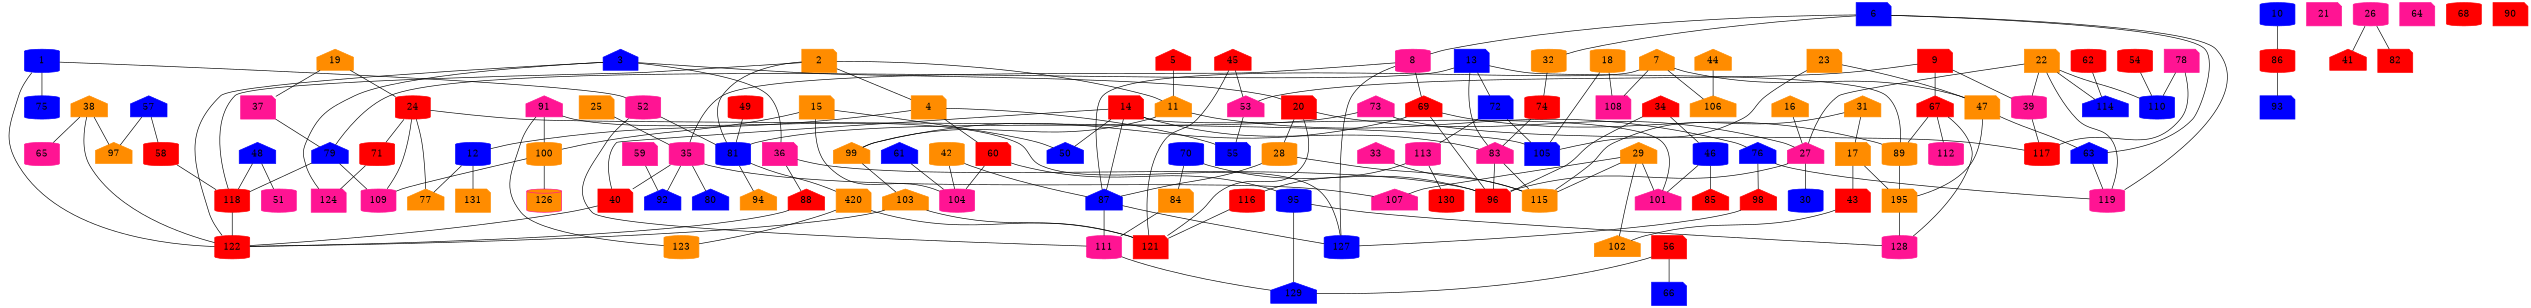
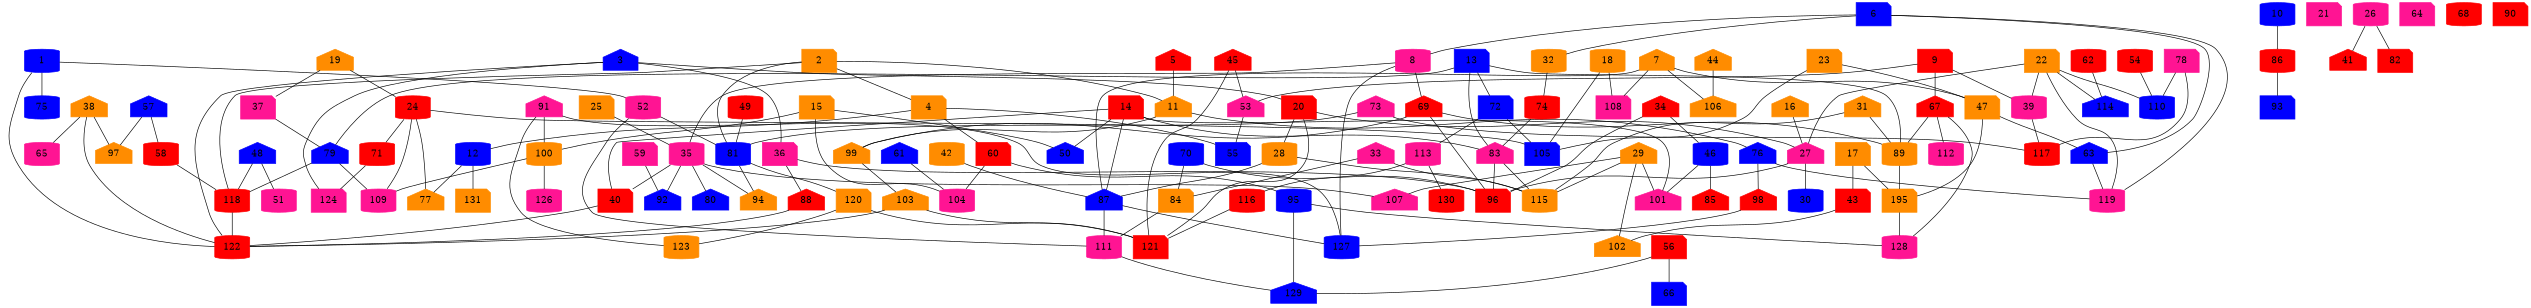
  graph {
    node [color=darkorange shape=cylinder style=filled]
    1 [color=blue]
    52 [color=deeppink]
    75 [color=blue]
    122 [color=red]
    81 [color=blue]
    111 [color=deeppink]
    2 [shape=note]
    4 [shape=note]
    11 [shape=house]
    118 [color=red]
    12 [color=blue]
    55 [color=blue shape=note]
    60 [color=red shape=note]
    76 [color=blue shape=house]
    99 [shape=house]
    94 [shape=house]
-   120 [shape=note label=420]
+   120 [shape=note]
    3 [color=blue shape=house]
    20 [color=red shape=note]
    36 [color=deeppink shape=note]
    124 [color=deeppink shape=note]
    27 [color=deeppink shape=house]
    28
    121 [color=red shape=note]
    96 [color=red shape=note]
    88 [color=red shape=house]
    77 [shape=house]
    131 [shape=note]
    104 [color=deeppink]
    95 [color=blue]
    5 [color=red shape=house]
    6 [color=blue shape=note]
    8 [color=deeppink]
    32
    63 [color=blue shape=house]
    119 [color=deeppink]
    35 [color=deeppink]
    69 [color=red shape=house]
    127 [color=blue]
    74 [color=red]
    7 [shape=house]
    47 [shape=note]
    87 [color=blue shape=house]
    106 [shape=house]
    108 [color=deeppink shape=note]
    n46 [label=195 shape=note]
    40 [color=red shape=note]
    107 [color=deeppink shape=house]
    80 [color=blue shape=house]
    92 [color=blue shape=house]
    89
    9 [color=red shape=note]
    39 [color=deeppink]
    53 [color=deeppink shape=house]
    67 [color=red shape=house]
    117 [color=red]
    112 [color=deeppink]
    128 [color=deeppink]
    10 [color=blue]
    86 [color=red]
    93 [color=blue shape=note]
    98 [color=red shape=house]
    103 [shape=house]
    13 [color=blue shape=note]
    72 [color=blue shape=note]
    79 [color=blue shape=house]
    83 [color=deeppink shape=house]
    105 [color=blue shape=note]
    113 [color=deeppink]
    109 [color=deeppink]
    115
    14 [color=red shape=note]
    50 [color=blue shape=house]
    101 [color=deeppink shape=house]
    15 [shape=note]
    100
-   126 [color=deeppink fillcolor=darkorange]
+   126 [color=deeppink]
    16 [shape=house]
    30 [color=blue]
    17 [shape=note]
    43 [color=red shape=note]
    102 [shape=house]
    18
    19 [shape=house]
    24 [color=red]
    37 [color=deeppink shape=note]
    71 [color=red]
    21 [color=deeppink shape=note]
    22 [shape=note]
    110 [color=blue]
    114 [color=blue shape=house]
    23 [shape=note]
    25 [shape=note]
    26 [color=deeppink]
    41 [color=red shape=house]
    82 [color=red shape=note]
    29 [shape=house]
    31 [shape=house]
    33 [color=deeppink shape=house]
    84 [shape=note]
    34 [color=red shape=house]
    46 [color=blue]
    85 [color=red shape=house]
    38 [shape=house]
    65 [color=deeppink]
    97 [shape=house]
    42
    44 [shape=house]
    45 [color=red shape=house]
    48 [color=blue shape=house]
    51 [color=deeppink]
    49 [color=red]
    129 [color=blue shape=house]
    54 [color=red]
    56 [color=red shape=note]
    66 [color=blue shape=note]
    57 [color=blue shape=house]
    58 [color=red]
    59 [color=deeppink shape=note]
    61 [color=blue shape=house]
    62 [color=red]
    64 [color=deeppink shape=note]
    68 [color=red]
    70 [color=blue]
    116 [color=red]
    130 [color=red]
    73 [color=deeppink shape=house]
    78 [color=deeppink shape=note]
    123
    90 [color=red shape=note]
    91 [color=deeppink shape=house]
    1 -- 52
    1 -- 75
    1 -- 122
    52 -- 81
    52 -- 111
    81 -- 94
    81 -- 120
    111 -- 129
    2 -- 81
    2 -- 4
    2 -- 11
    2 -- 118
    4 -- 12
    4 -- 55
    4 -- 60
    11 -- 76
    11 -- 99
    118 -- 122
    12 -- 77
    12 -- 131
    60 -- 104
    60 -- 95
    76 -- 119
    76 -- 98
    99 -- 103
    120 -- 121
    120 -- 123
    3 -- 122
    3 -- 20
    3 -- 36
    3 -- 124
    20 -- 27
    20 -- 28
    20 -- 121
    36 -- 96
    36 -- 88
    27 -- 96
    27 -- 30
    28 -- 87
    28 -- 115
    88 -- 122
    95 -- 128
    95 -- 129
    5 -- 11
    6 -- 8
    6 -- 32
    6 -- 63
    6 -- 119
    8 -- 35
    8 -- 69
    8 -- 127
    32 -- 74
    63 -- 119
+   35 -- 94
    35 -- 40
    35 -- 107
    35 -- 80
    35 -- 92
    69 -- 99
    69 -- 96
    69 -- 89
    74 -- 83
    7 -- 47
    7 -- 87
    7 -- 106
    7 -- 108
    47 -- 63
    47 -- n46
    87 -- 111
    87 -- 127
    n46 -- 128
    40 -- 122
    89 -- n46
    9 -- 39
    9 -- 53
    9 -- 67
    39 -- 117
    53 -- 55
    67 -- 89
    67 -- 112
    67 -- 128
    10 -- 86
    86 -- 93
    98 -- 127
    103 -- 122
    103 -- 121
    13 -- 89
    13 -- 72
    13 -- 79
    13 -- 83
    72 -- 105
    72 -- 113
    79 -- 118
    79 -- 109
    83 -- 96
    83 -- 115
    113 -- 116
    113 -- 130
    14 -- 87
    14 -- 40
    14 -- 83
    14 -- 50
    14 -- 101
    15 -- 104
    15 -- 50
    15 -- 100
    100 -- 109
    100 -- 126
    16 -- 27
    17 -- n46
    17 -- 43
    43 -- 102
    18 -- 108
    18 -- 105
    19 -- 24
    19 -- 37
    24 -- 77
    24 -- 105
    24 -- 109
    24 -- 71
    37 -- 79
    71 -- 124
    22 -- 27
    22 -- 119
    22 -- 39
    22 -- 110
    22 -- 114
    23 -- 47
    23 -- 105
    25 -- 35
    26 -- 41
    26 -- 82
    29 -- 107
    29 -- 115
    29 -- 101
    29 -- 102
-   31 -- 17
+   31 -- 89
    31 -- 115
    33 -- 115
+   33 -- 84
    84 -- 111
    34 -- 96
    34 -- 46
    46 -- 101
    46 -- 85
    38 -- 122
    38 -- 65
    38 -- 97
-   42 -- 104
    42 -- 87
    44 -- 106
    45 -- 121
    45 -- 53
    48 -- 118
    48 -- 51
    49 -- 81
    54 -- 110
    56 -- 129
    56 -- 66
    57 -- 97
    57 -- 58
    58 -- 118
    59 -- 92
    61 -- 104
    62 -- 114
    70 -- 96
    70 -- 84
    116 -- 121
    73 -- 81
    73 -- 117
    78 -- 117
    78 -- 110
    91 -- 127
    91 -- 100
    91 -- 123
  }
